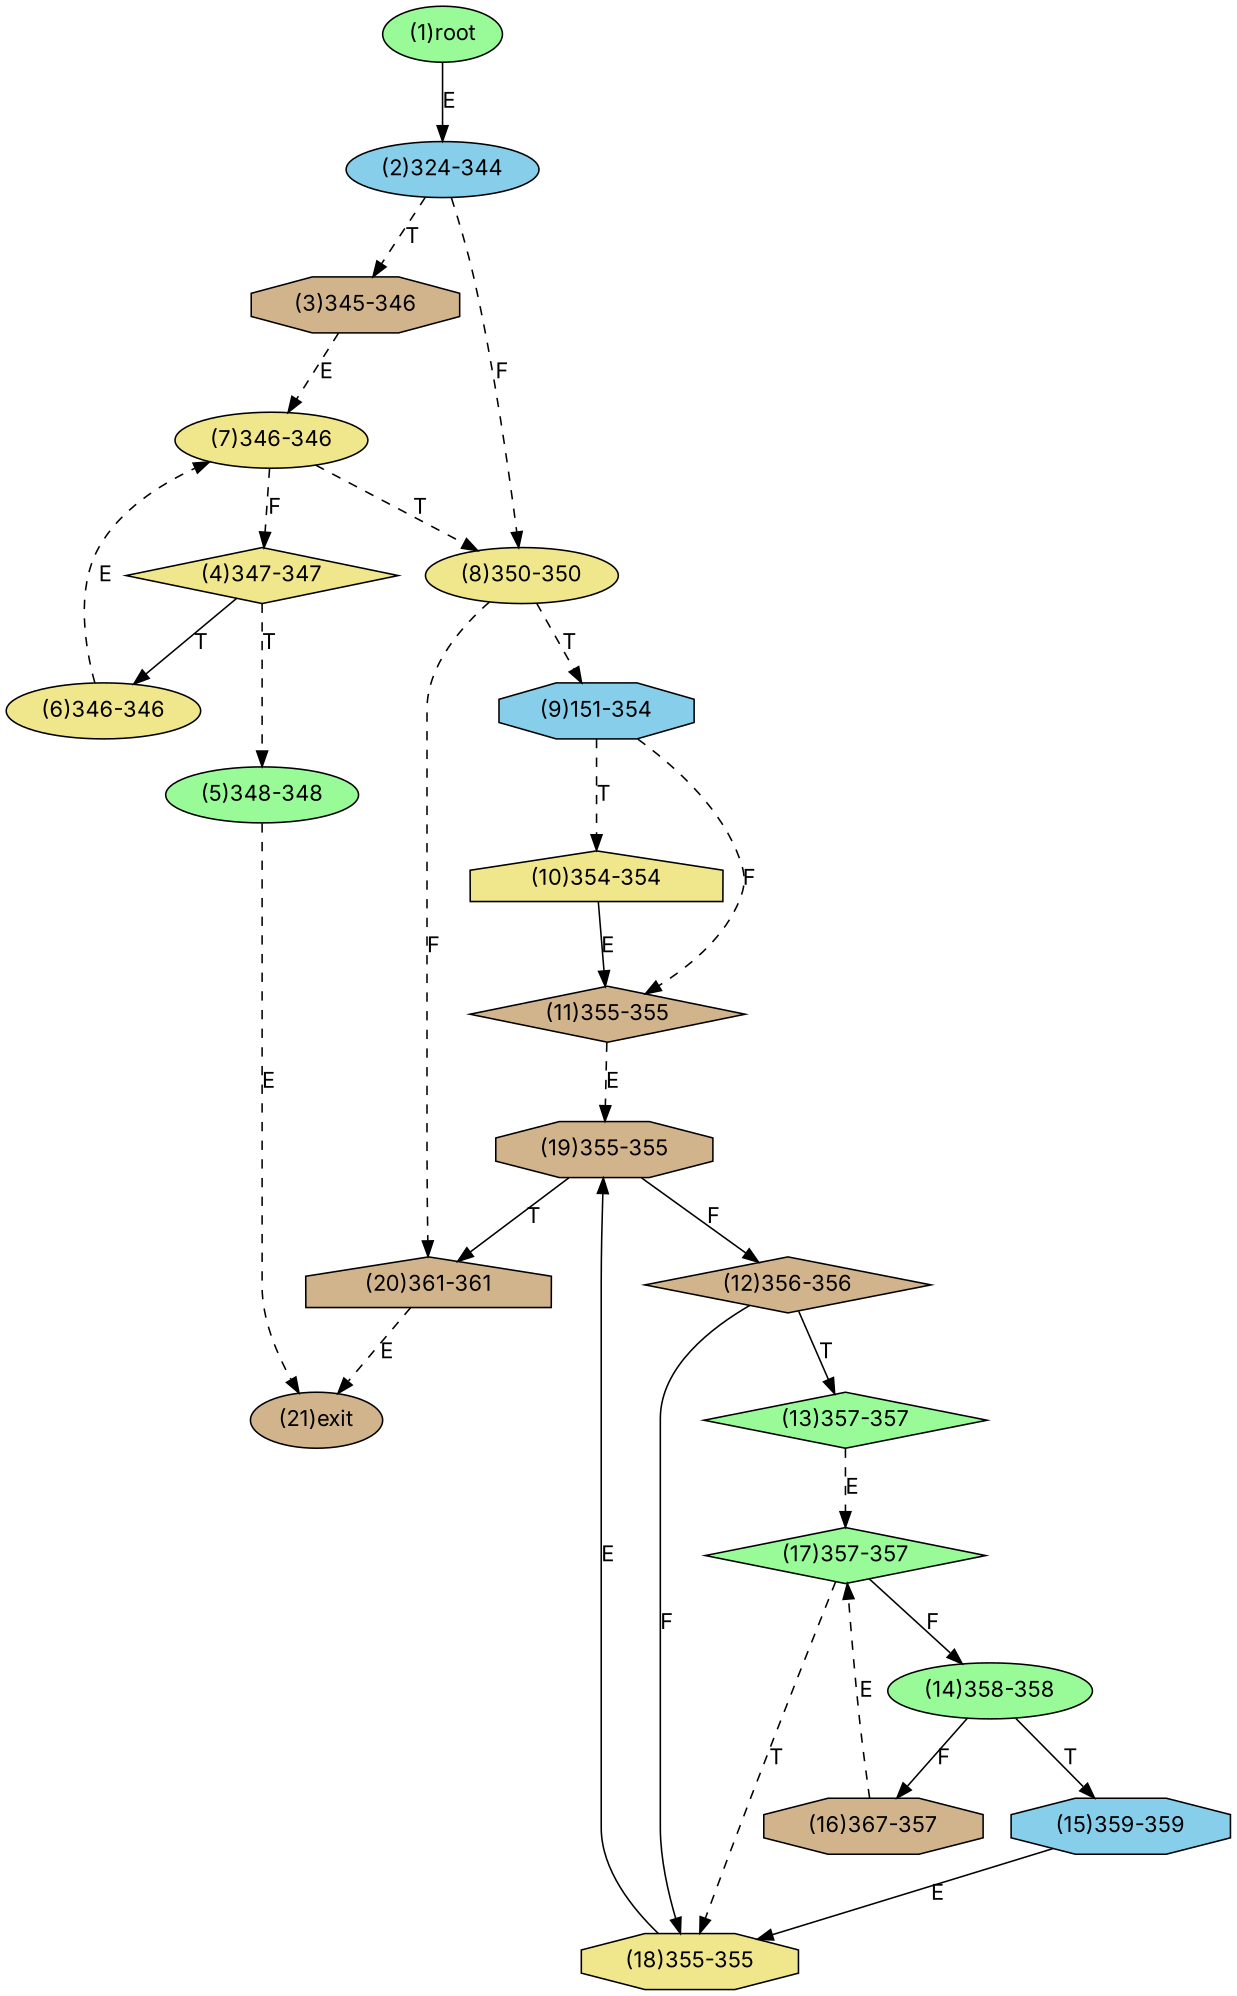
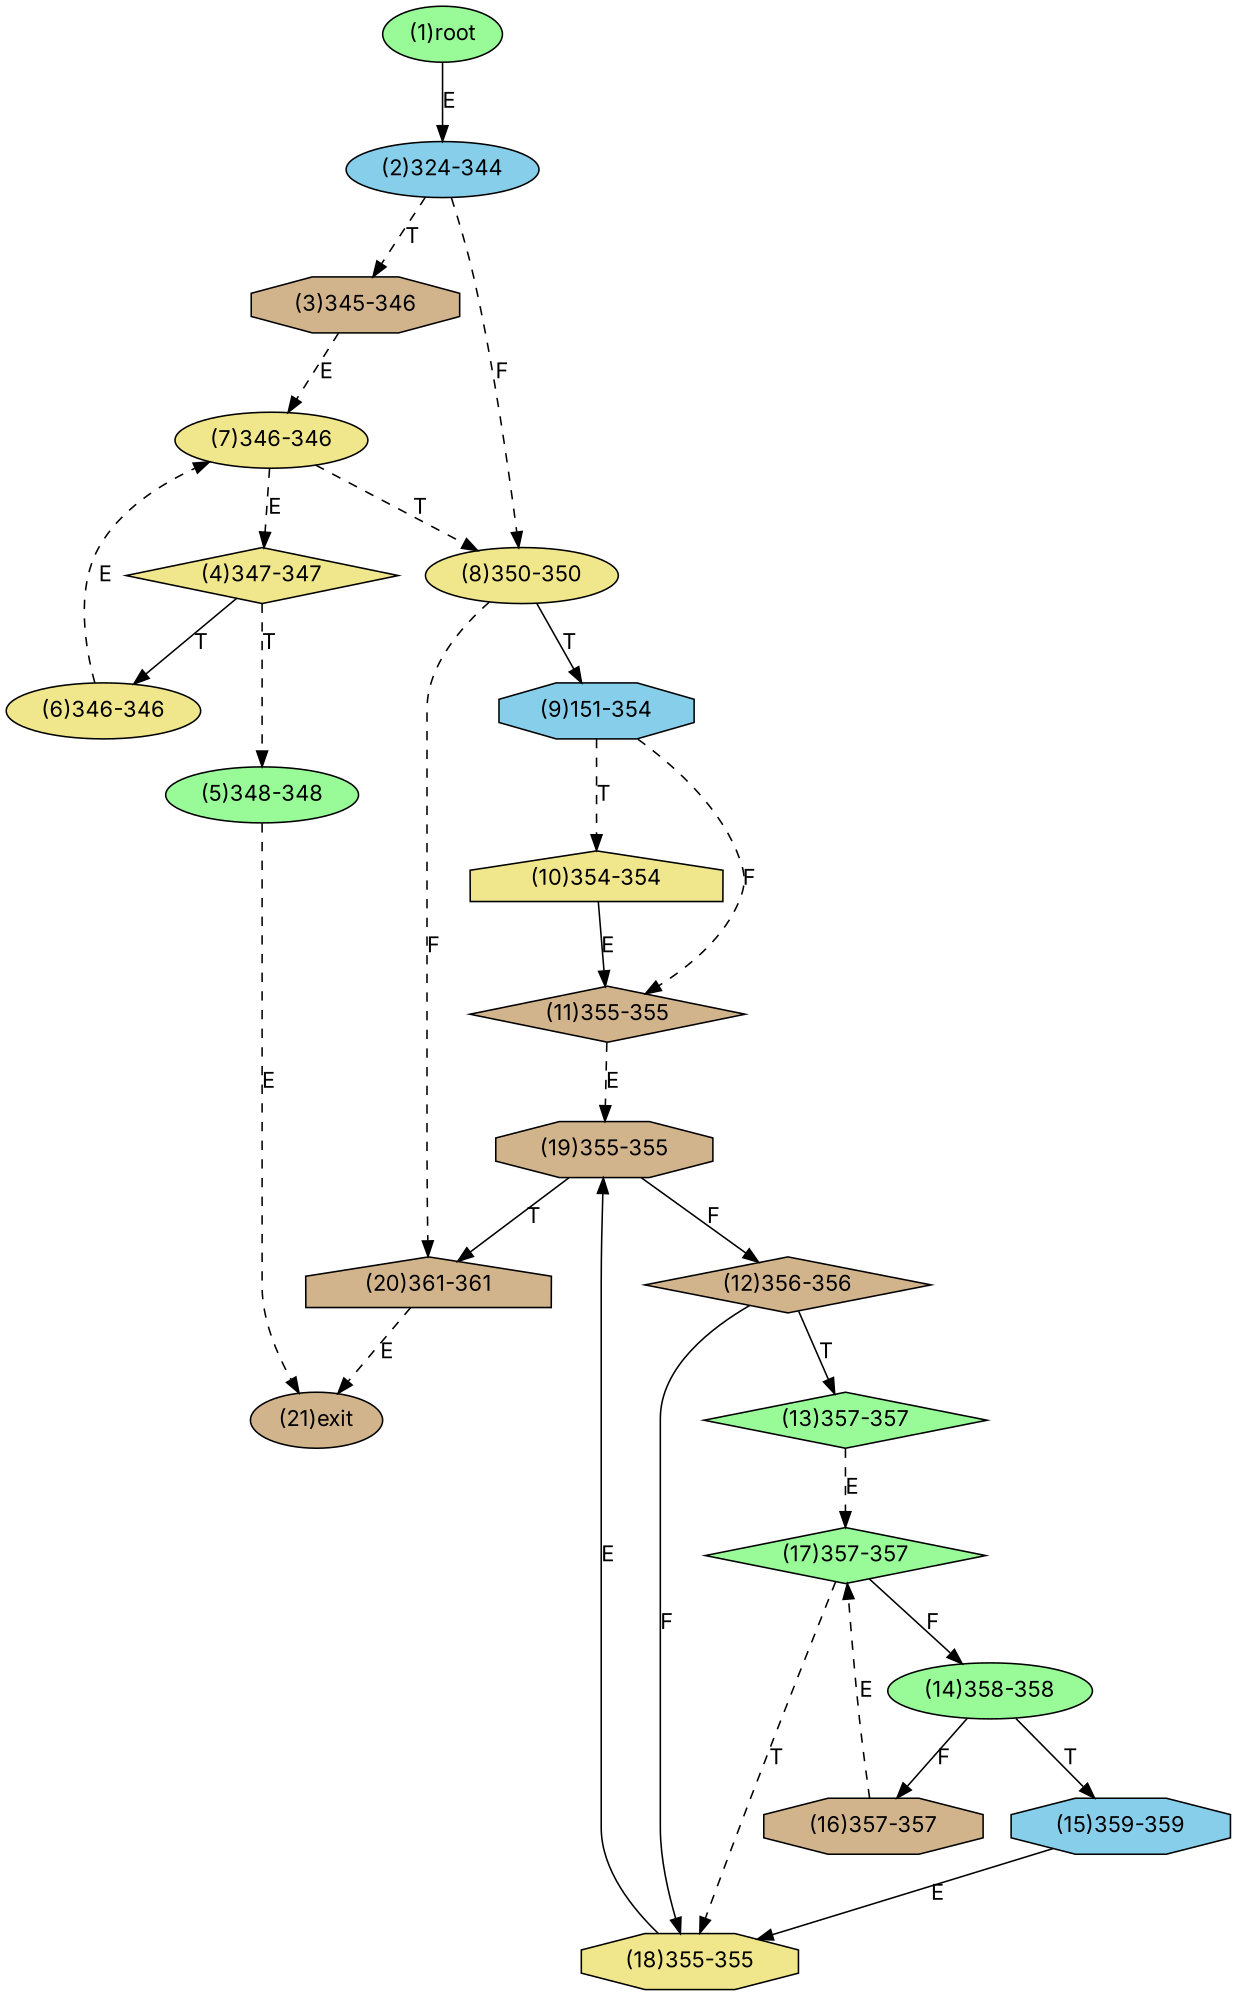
  digraph {
    fontname=Inter
    node [fillcolor=tan fontname=Inter shape=ellipse style=filled]
    edge [fontname=Inter style=dashed]
    n1 [fillcolor=palegreen label="(1)root"]
    n2 [fillcolor=skyblue label="(2)324-344"]
    n3 [label="(3)345-346" shape=octagon]
    n4 [fillcolor=khaki label="(8)350-350"]
    n5 [fillcolor=khaki label="(7)346-346"]
    n6 [fillcolor=skyblue label="(9)151-354" shape=octagon]
    n7 [label="(20)361-361" shape=house]
    n8 [fillcolor=khaki label="(4)347-347" shape=diamond]
    n9 [fillcolor=palegreen label="(5)348-348"]
    n10 [fillcolor=khaki label="(6)346-346"]
    n11 [label="(21)exit"]
    n12 [fillcolor=khaki label="(10)354-354" shape=house]
    n13 [label="(11)355-355" shape=diamond]
    n14 [label="(19)355-355" shape=octagon]
    n15 [label="(12)356-356" shape=diamond]
    n16 [fillcolor=palegreen label="(13)357-357" shape=diamond]
    n17 [fillcolor=khaki label="(18)355-355" shape=octagon]
    n18 [fillcolor=palegreen label="(17)357-357" shape=diamond]
    n19 [fillcolor=palegreen label="(14)358-358"]
    n20 [fillcolor=skyblue label="(15)359-359" shape=octagon]
-   n21 [label="(16)367-357" shape=octagon]
+   n21 [label="(16)357-357" shape=octagon]
    n1 -> n2 [label=E style=solid]
    n2 -> n3 [label=T]
    n2 -> n4 [label=F]
    n3 -> n5 [label=E]
-   n4 -> n6 [label=T]
+   n4 -> n6 [label=T style=solid]
    n4 -> n7 [label=F]
    n5 -> n4 [label=T]
-   n5 -> n8 [label=F]
+   n5 -> n8 [label=E]
    n6 -> n12 [label=T]
    n6 -> n13 [label=F]
    n7 -> n11 [label=E]
    n8 -> n9 [label=T]
    n8 -> n10 [label=T style=solid]
    n9 -> n11 [label=E]
    n10 -> n5 [label=E]
    n12 -> n13 [label=E style=solid]
    n13 -> n14 [label=E]
    n14 -> n7 [label=T style=solid]
    n14 -> n15 [label=F style=solid]
    n15 -> n16 [label=T style=solid]
    n15 -> n17 [label=F style=solid]
    n16 -> n18 [label=E]
    n17 -> n14 [label=E style=solid]
    n18 -> n17 [label=T]
    n18 -> n19 [label=F style=solid]
    n19 -> n20 [label=T style=solid]
    n19 -> n21 [label=F style=solid]
    n20 -> n17 [label=E style=solid]
    n21 -> n18 [label=E]
  }
